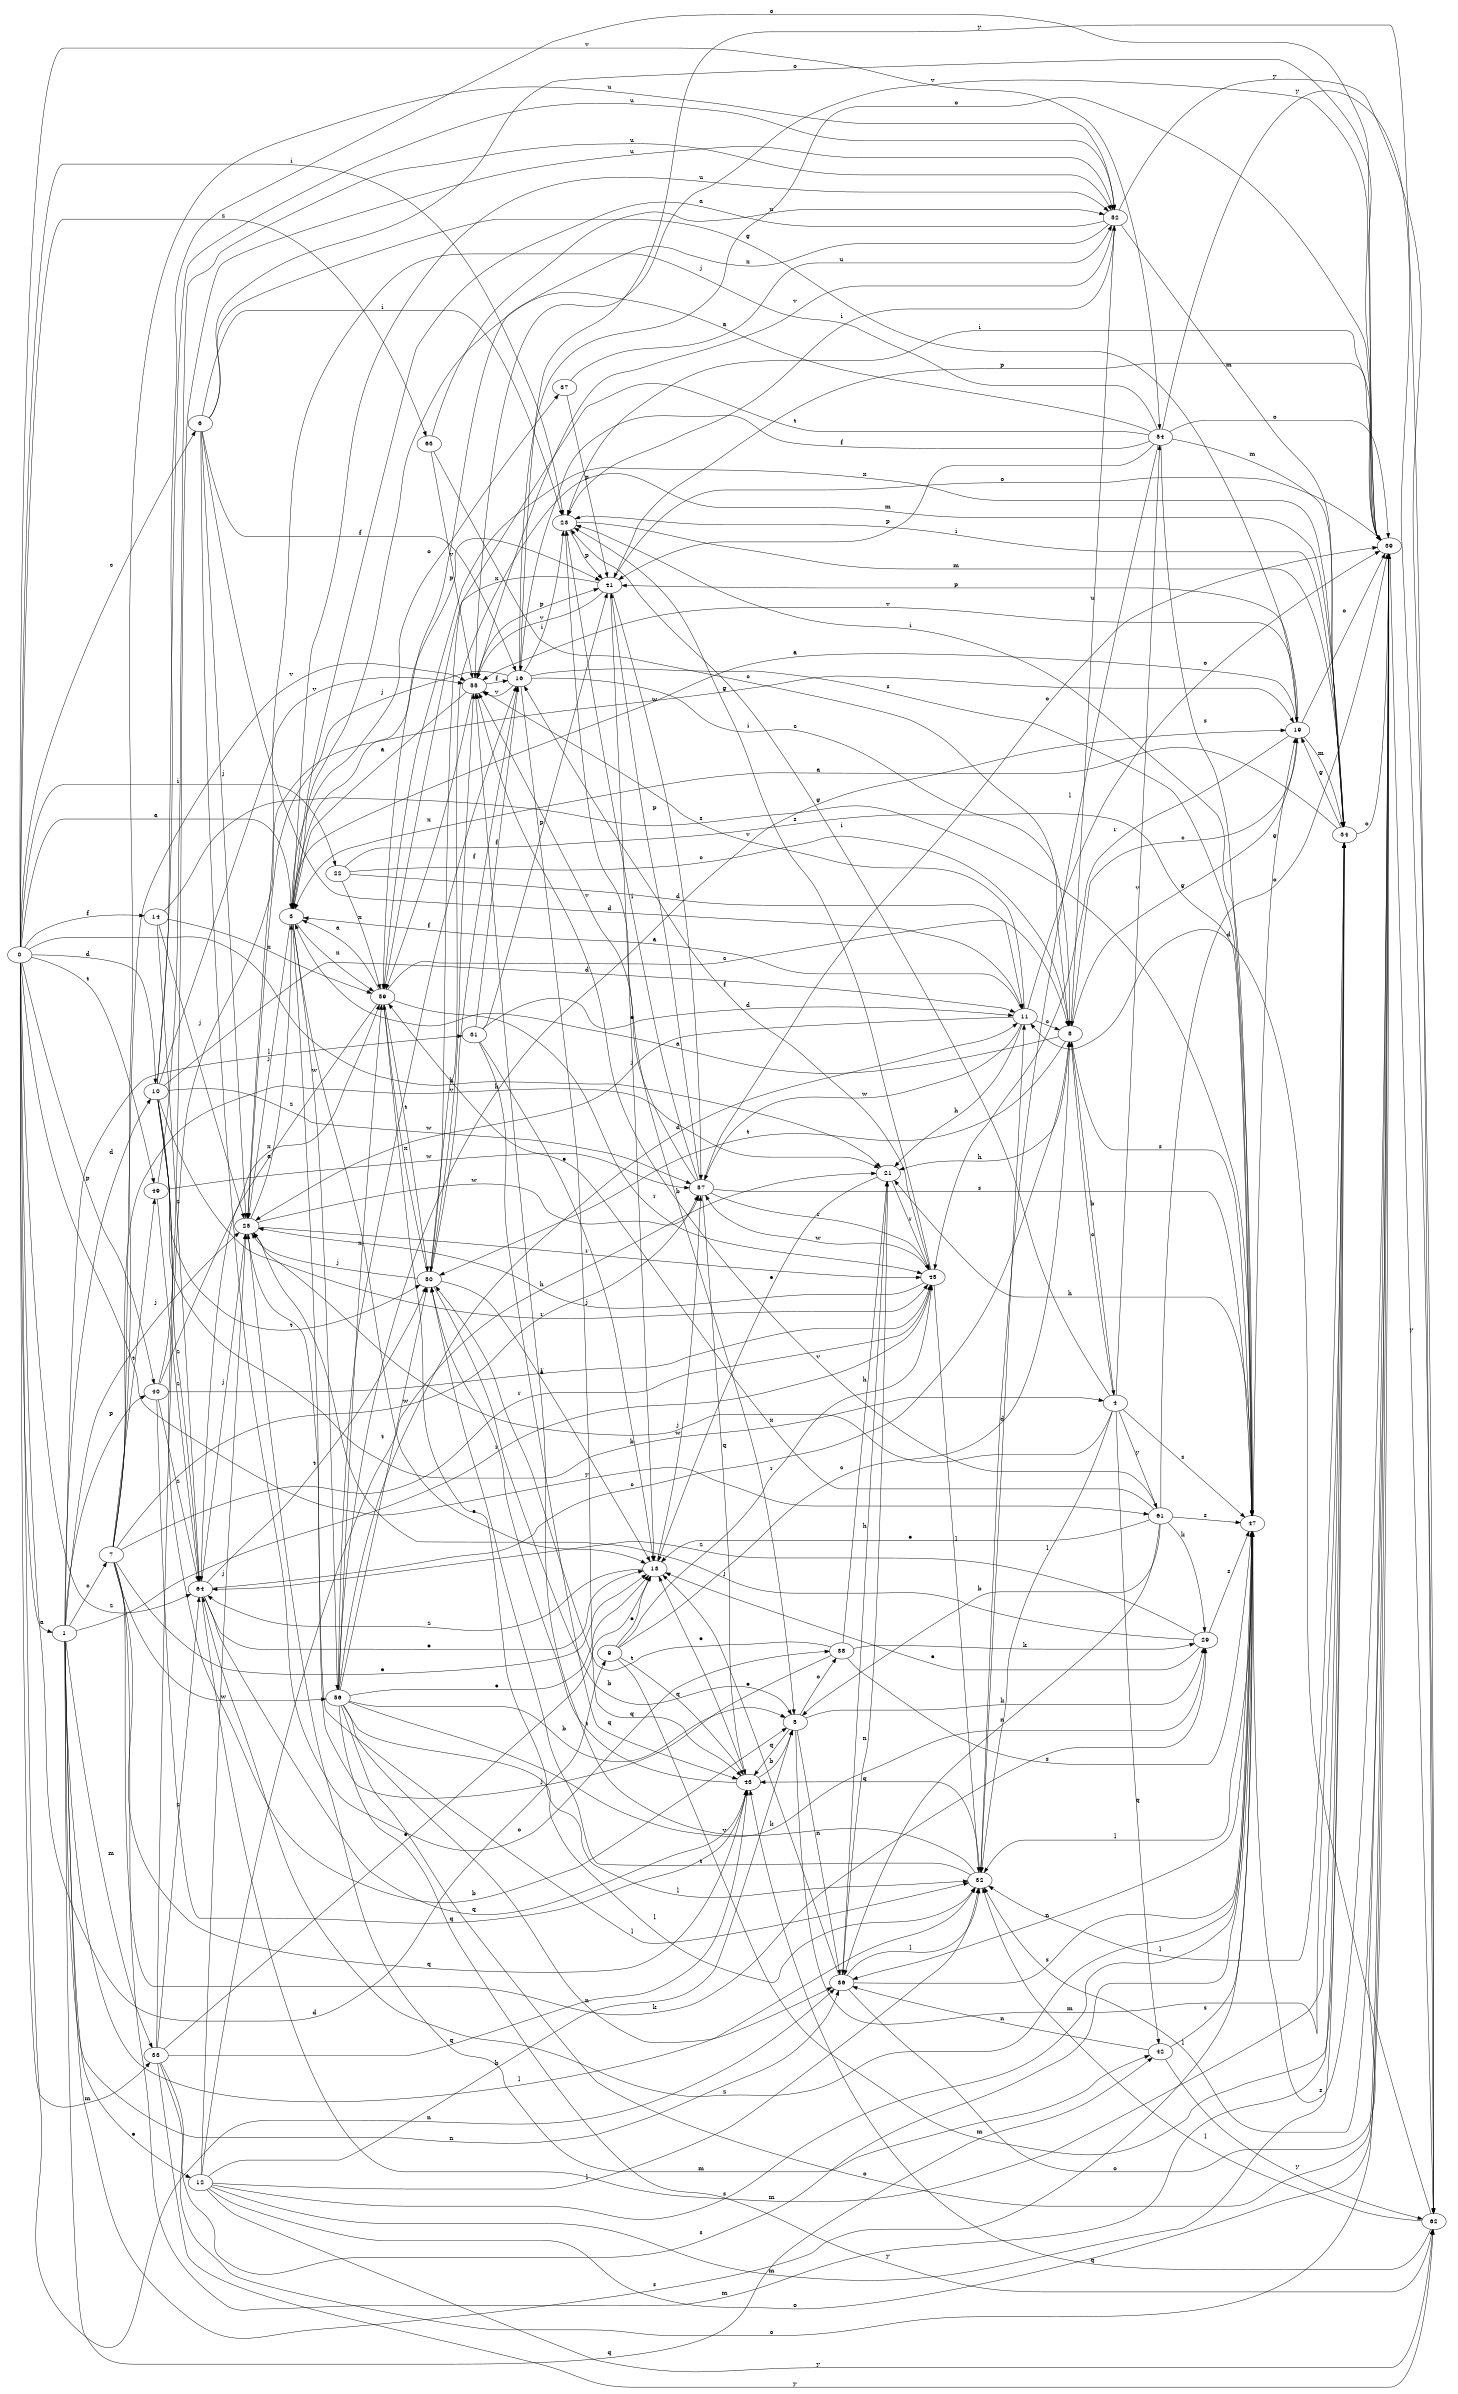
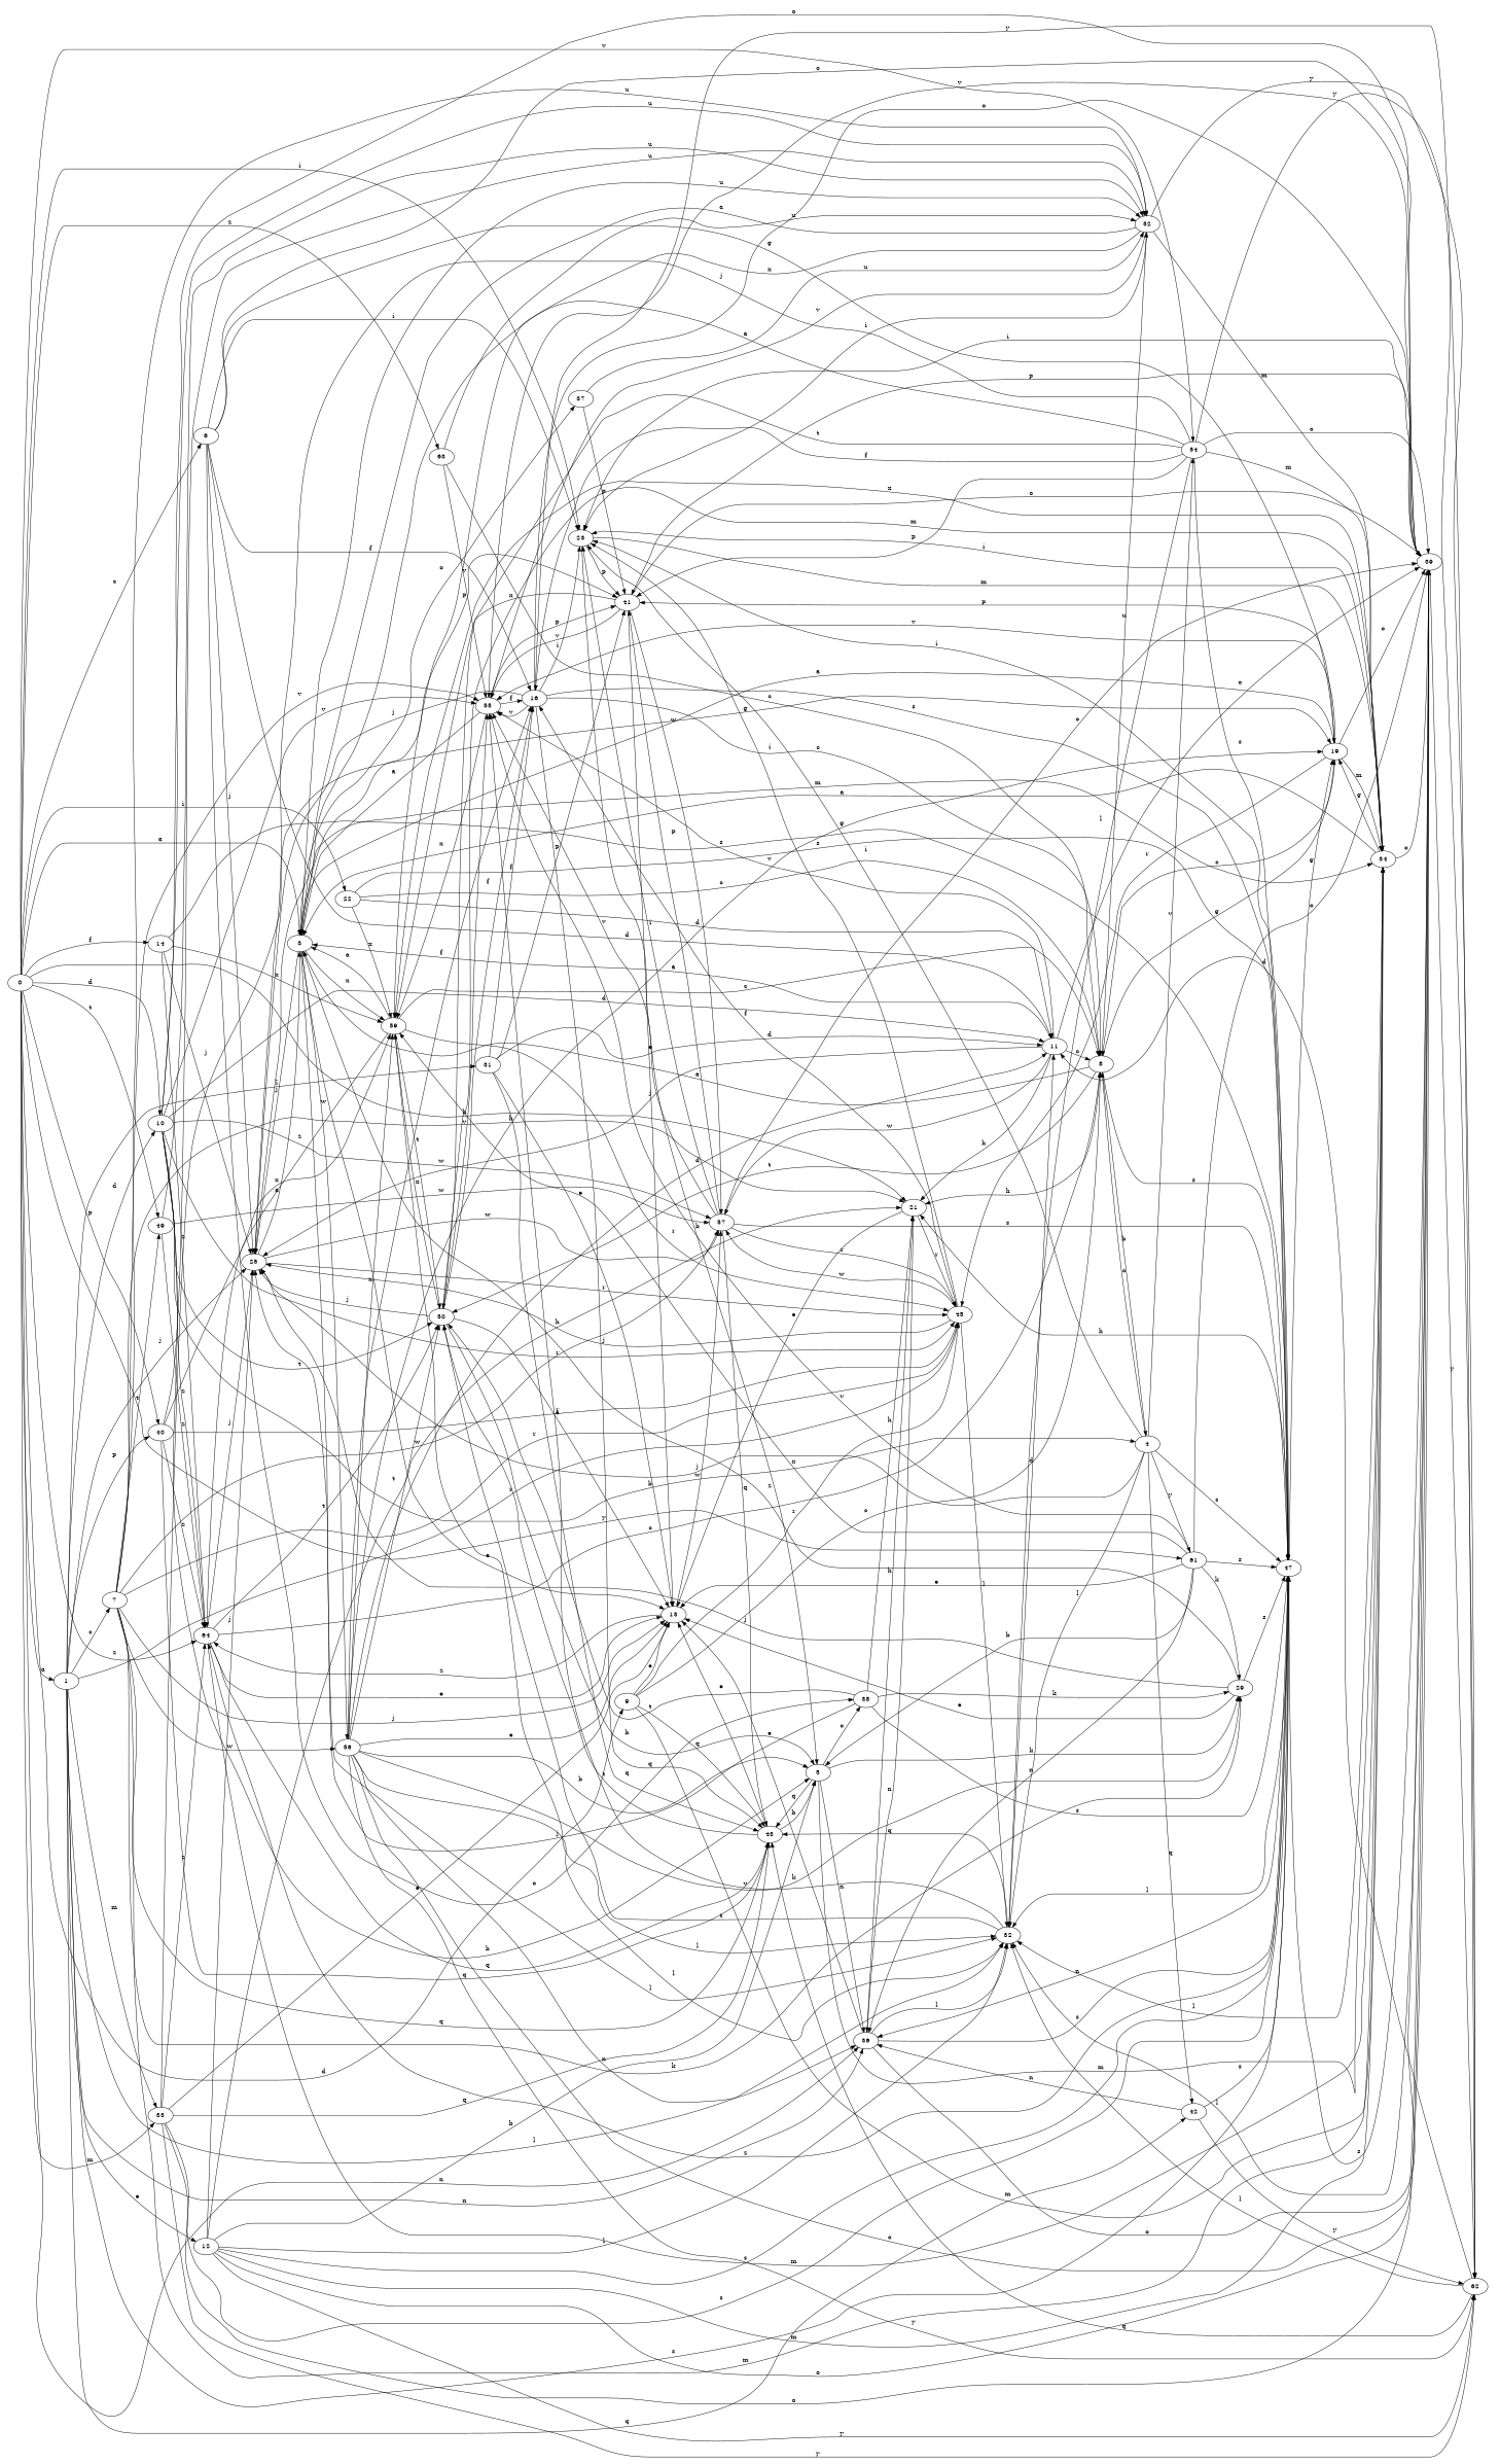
  strict digraph {
    rankdir=LR
    0
    1
    3
    6
    9
    10
    14
    21
    22
    23
    33
    36
    40
    49
    54
    61
    63
    64
    7
    12
    25
    31
    32
    42
    45
    47
    13
    37
    41
    52
    56
    59
    38
    11
    16
    19
    39
    8
    34
    43
    4
    5
    55
    57
    50
    62
    29
    0 -> 1 [label=a]
    0 -> 3 [label=a]
    0 -> 6 [label=c]
    0 -> 9 [label=d]
    0 -> 10 [label=d]
    0 -> 14 [label=f]
    0 -> 21 [label=h]
    0 -> 22 [label=i]
    0 -> 23 [label=i]
    0 -> 33 [label=m]
    0 -> 36 [label=n]
    0 -> 40 [label=p]
    0 -> 49 [label=t]
    0 -> 54 [label=v]
    0 -> 61 [label=y]
    0 -> 63 [label=z]
    0 -> 64 [label=z]
    1 -> 10 [label=d]
    1 -> 33 [label=m]
    1 -> 36 [label=n]
    1 -> 40 [label=p]
    1 -> 7 [label=c]
    1 -> 12 [label=e]
    1 -> 25 [label=j]
    1 -> 31 [label=l]
    1 -> 32 [label=l]
    1 -> 42 [label=q]
    1 -> 45 [label=r]
    1 -> 47 [label=s]
    3 -> 25 [label=j]
    3 -> 32 [label=l]
    3 -> 13 [label=e]
    3 -> 37 [label=o]
    3 -> 41 [label=p]
    3 -> 52 [label=u]
    3 -> 56 [label=w]
    3 -> 59 [label=x]
    6 -> 23 [label=i]
    6 -> 25 [label=j]
    6 -> 38 [label=o]
    6 -> 11 [label=d]
    6 -> 16 [label=f]
    6 -> 19 [label=g]
    6 -> 39 [label=o]
    9 -> 45 [label=r]
    9 -> 13 [label=e]
    9 -> 8 [label=c]
    9 -> 34 [label=m]
    9 -> 43 [label=q]
    10 -> 64 [label=z]
    10 -> 45 [label=r]
    10 -> 52 [label=u]
    10 -> 11 [label=d]
    10 -> 39 [label=o]
    10 -> 4 [label=b]
    10 -> 5 [label=b]
    10 -> 55 [label=v]
    10 -> 57 [label=w]
    10 -> 50 [label=t]
    14 -> 64 [label=z]
    14 -> 25 [label=j]
    14 -> 47 [label=s]
    14 -> 59 [label=x]
    21 -> 36 [label=n]
    21 -> 45 [label=r]
    21 -> 13 [label=e]
    22 -> 47 [label=s]
    22 -> 59 [label=x]
    22 -> 11 [label=d]
    22 -> 8 [label=c]
    23 -> 41 [label=p]
    23 -> 34 [label=m]
    23 -> 5 [label=b]
    33 -> 64 [label=z]
    33 -> 47 [label=s]
    33 -> 13 [label=e]
    33 -> 19 [label=g]
    33 -> 39 [label=o]
    33 -> 43 [label=q]
    33 -> 62 [label=y]
    36 -> 21 [label=h]
    36 -> 32 [label=l]
    36 -> 47 [label=s]
    36 -> 13 [label=e]
    36 -> 39 [label=o]
    40 -> 64 [label=z]
    40 -> 45 [label=r]
    40 -> 52 [label=u]
    40 -> 59 [label=x]
    40 -> 43 [label=q]
    49 -> 64 [label=z]
    49 -> 52 [label=u]
    49 -> 57 [label=w]
    54 -> 3 [label=a]
    54 -> 25 [label=j]
    54 -> 32 [label=l]
    54 -> 47 [label=s]
    54 -> 41 [label=p]
    54 -> 16 [label=f]
    54 -> 39 [label=o]
    54 -> 34 [label=m]
    54 -> 50 [label=t]
    54 -> 62 [label=y]
    61 -> 36 [label=n]
    61 -> 47 [label=s]
    61 -> 13 [label=e]
    61 -> 59 [label=x]
    61 -> 39 [label=o]
    61 -> 5 [label=b]
    61 -> 55 [label=v]
    61 -> 29 [label=k]
    63 -> 52 [label=u]
    63 -> 8 [label=c]
    63 -> 55 [label=v]
    64 -> 25 [label=j]
    64 -> 13 [label=e]
    64 -> 8 [label=c]
    64 -> 34 [label=m]
    64 -> 43 [label=q]
    64 -> 50 [label=t]
    7 -> 21 [label=h]
    7 -> 49 [label=t]
    7 -> 45 [label=r]
-   7 -> 13 [label=e]
+   7 -> 13 [label=j]
    7 -> 52 [label=u]
    7 -> 56 [label=w]
    7 -> 34 [label=m]
    7 -> 43 [label=q]
    7 -> 55 [label=v]
    7 -> 57 [label=w]
    7 -> 29 [label=k]
    12 -> 21 [label=h]
    12 -> 25 [label=j]
    12 -> 32 [label=l]
    12 -> 47 [label=s]
    12 -> 39 [label=o]
    12 -> 34 [label=m]
    12 -> 5 [label=b]
    12 -> 62 [label=y]
    25 -> 3 [label=a]
    25 -> 45 [label=r]
-   25 -> 42 [label=m]
+   25 -> 34 [label=m]
    25 -> 57 [label=w]
    31 -> 13 [label=e]
    31 -> 41 [label=p]
    31 -> 11 [label=d]
    31 -> 16 [label=f]
    31 -> 43 [label=q]
    32 -> 11 [label=d]
    32 -> 43 [label=q]
    32 -> 55 [label=v]
    32 -> 50 [label=t]
    42 -> 36 [label=n]
    42 -> 47 [label=s]
    42 -> 62 [label=y]
    45 -> 23 [label=i]
    45 -> 25 [label=j]
    45 -> 32 [label=l]
    45 -> 16 [label=f]
    45 -> 57 [label=w]
    47 -> 21 [label=h]
    47 -> 23 [label=i]
    47 -> 36 [label=n]
    47 -> 64 [label=z]
    47 -> 32 [label=l]
    47 -> 19 [label=g]
    13 -> 64 [label=z]
    13 -> 57 [label=w]
    37 -> 41 [label=p]
    37 -> 52 [label=u]
    41 -> 13 [label=e]
    41 -> 59 [label=x]
    41 -> 39 [label=o]
    41 -> 55 [label=v]
    41 -> 57 [label=w]
    52 -> 3 [label=a]
    52 -> 23 [label=i]
    52 -> 59 [label=x]
    52 -> 34 [label=m]
    52 -> 55 [label=v]
    52 -> 62 [label=y]
    56 -> 36 [label=n]
    56 -> 32 [label=l]
    56 -> 13 [label=e]
    56 -> 59 [label=x]
    56 -> 11 [label=d]
    56 -> 16 [label=f]
    56 -> 19 [label=g]
    56 -> 39 [label=o]
    56 -> 5 [label=b]
    56 -> 50 [label=t]
    56 -> 62 [label=y]
    56 -> 29 [label=k]
    59 -> 3 [label=a]
    59 -> 64 [label=z]
    59 -> 32 [label=l]
    59 -> 45 [label=r]
    59 -> 8 [label=c]
    59 -> 50 [label=t]
    38 -> 21 [label=h]
    38 -> 25 [label=j]
    38 -> 47 [label=s]
    38 -> 50 [label=t]
    38 -> 29 [label=k]
    11 -> 3 [label=a]
    11 -> 21 [label=h]
    11 -> 25 [label=j]
    11 -> 39 [label=o]
    11 -> 8 [label=c]
    11 -> 55 [label=v]
    11 -> 57 [label=w]
    16 -> 23 [label=i]
    16 -> 25 [label=j]
    16 -> 47 [label=s]
    16 -> 39 [label=o]
    16 -> 8 [label=c]
    16 -> 43 [label=q]
    16 -> 55 [label=v]
    16 -> 62 [label=y]
    19 -> 3 [label=a]
    19 -> 45 [label=r]
    19 -> 41 [label=p]
    19 -> 39 [label=o]
    19 -> 8 [label=c]
    19 -> 34 [label=m]
    19 -> 55 [label=v]
    39 -> 23 [label=i]
    39 -> 32 [label=l]
    39 -> 47 [label=s]
    39 -> 41 [label=p]
    39 -> 55 [label=v]
    39 -> 62 [label=y]
    8 -> 3 [label=a]
    8 -> 21 [label=h]
    8 -> 47 [label=s]
    8 -> 52 [label=u]
    8 -> 19 [label=g]
    8 -> 4 [label=b]
    8 -> 50 [label=t]
    34 -> 3 [label=a]
    34 -> 23 [label=i]
    34 -> 32 [label=l]
    34 -> 59 [label=x]
    34 -> 19 [label=g]
    34 -> 39 [label=o]
    43 -> 13 [label=e]
    43 -> 5 [label=b]
    43 -> 50 [label=t]
    4 -> 23 [label=i]
    4 -> 54 [label=v]
    4 -> 61 [label=y]
    4 -> 25 [label=j]
    4 -> 32 [label=l]
    4 -> 42 [label=q]
    4 -> 47 [label=s]
    4 -> 8 [label=c]
    5 -> 36 [label=n]
    5 -> 38 [label=o]
    5 -> 34 [label=m]
    5 -> 43 [label=q]
    5 -> 29 [label=k]
    55 -> 3 [label=a]
    55 -> 41 [label=p]
    55 -> 59 [label=x]
    55 -> 16 [label=f]
    57 -> 23 [label=i]
    57 -> 45 [label=r]
    57 -> 47 [label=s]
    57 -> 41 [label=p]
    57 -> 39 [label=o]
    57 -> 43 [label=q]
    57 -> 55 [label=v]
    50 -> 25 [label=j]
    50 -> 13 [label=e]
    50 -> 59 [label=x]
    50 -> 16 [label=f]
    50 -> 34 [label=m]
    50 -> 5 [label=b]
    50 -> 55 [label=v]
    62 -> 32 [label=l]
    62 -> 11 [label=d]
    62 -> 43 [label=q]
-   29 -> 64 [label=z]
+   29 -> 3 [label=z]
    29 -> 25 [label=j]
    29 -> 47 [label=s]
    29 -> 13 [label=e]
  }
